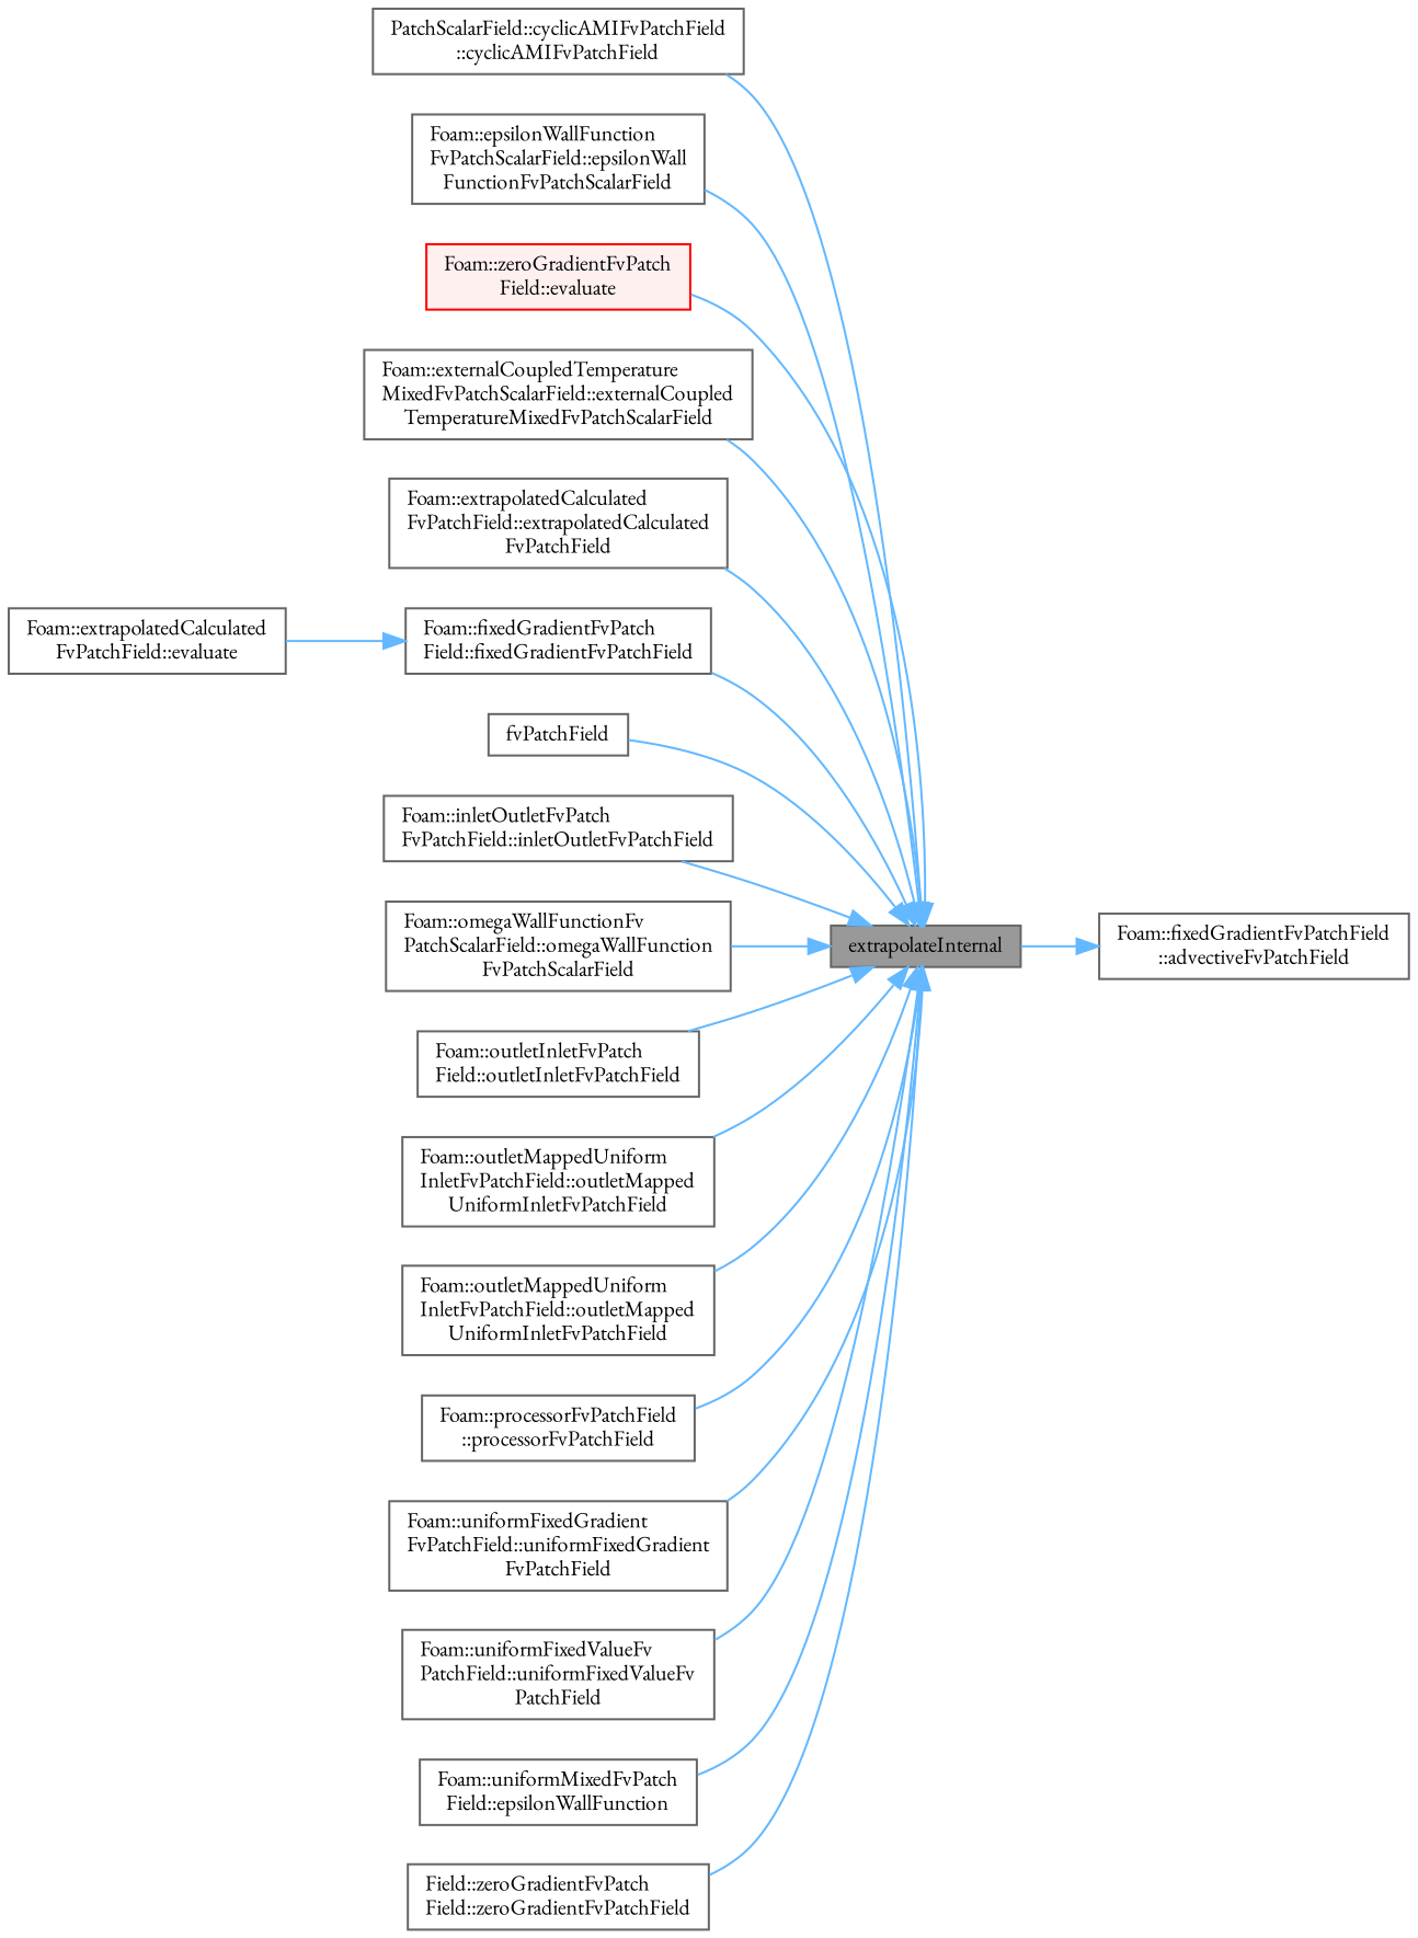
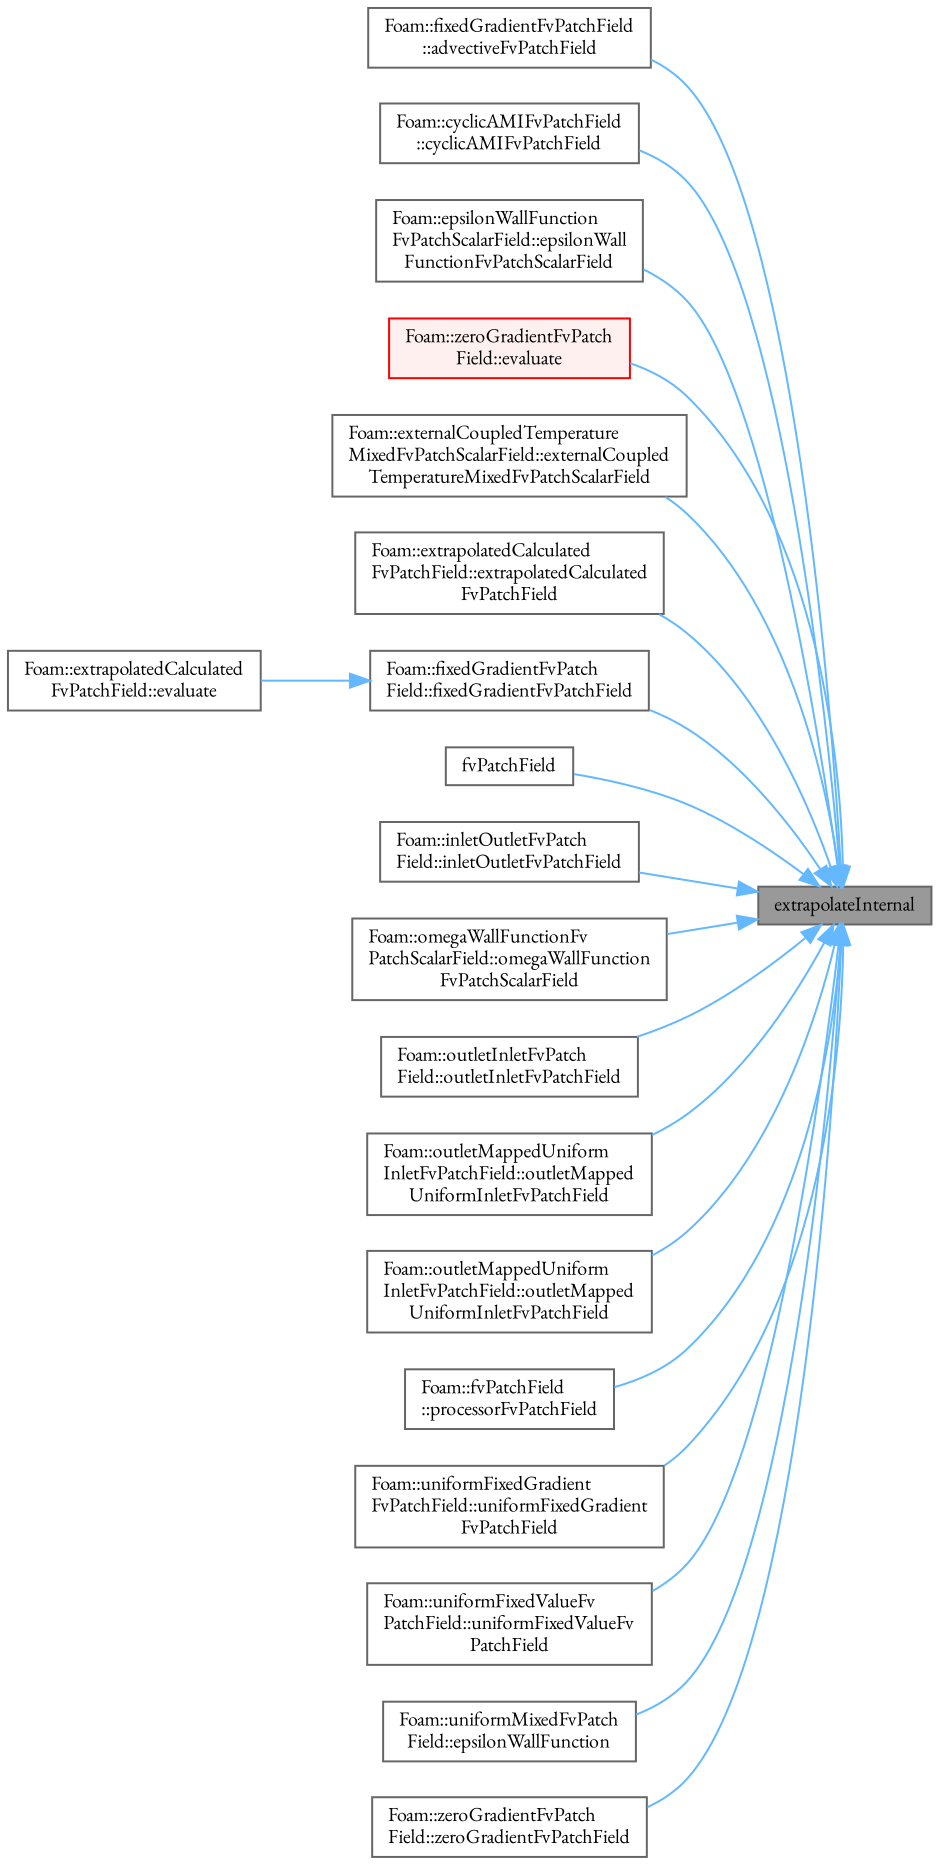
  digraph {
    fontname="EB Garamond"
    rankdir=RL
    node [color=grey40 fillcolor=white fontname="EB Garamond" fontsize=10 shape=box style=filled]
    edge [color=steelblue1 dir=back fontname="EB Garamond" fontsize=10 labelfontname=Helvetica labelfontsize=10 style=solid]
    n1 [color=gray40 fillcolor=grey60 fontcolor=black height=0.2 label=extrapolateInternal width=0.4]
    n2 [height=0.2 label="Foam::fixedGradientFvPatchField\l::advectiveFvPatchField" width=0.4]
-   n3 [height=0.2 label="PatchScalarField::cyclicAMIFvPatchField\l::cyclicAMIFvPatchField" width=0.4]
+   n3 [height=0.2 label="Foam::cyclicAMIFvPatchField\l::cyclicAMIFvPatchField" width=0.4]
    n4 [height=0.2 label="Foam::epsilonWallFunction\lFvPatchScalarField::epsilonWall\lFunctionFvPatchScalarField" width=0.4]
    n5 [color=red fillcolor="#FFF0F0" height=0.2 label="Foam::zeroGradientFvPatch\lField::evaluate" width=0.4]
    n6 [height=0.2 label="Foam::externalCoupledTemperature\lMixedFvPatchScalarField::externalCoupled\lTemperatureMixedFvPatchScalarField" width=0.4]
    n7 [height=0.2 label="Foam::extrapolatedCalculated\lFvPatchField::extrapolatedCalculated\lFvPatchField" width=0.4]
    n8 [height=0.2 label="Foam::fixedGradientFvPatch\lField::fixedGradientFvPatchField" width=0.4]
    n9 [height=0.2 label=fvPatchField width=0.4]
-   n10 [height=0.2 label="Foam::inletOutletFvPatch\lFvPatchField::inletOutletFvPatchField" width=0.4]
+   n10 [height=0.2 label="Foam::inletOutletFvPatch\lField::inletOutletFvPatchField" width=0.4]
    n11 [height=0.2 label="Foam::omegaWallFunctionFv\lPatchScalarField::omegaWallFunction\lFvPatchScalarField" width=0.4]
    n12 [height=0.2 label="Foam::outletInletFvPatch\lField::outletInletFvPatchField" width=0.4]
    n13 [height=0.2 label="Foam::outletMappedUniform\lInletFvPatchField::outletMapped\lUniformInletFvPatchField" width=0.4]
    n14 [height=0.2 label="Foam::outletMappedUniform\lInletFvPatchField::outletMapped\lUniformInletFvPatchField" width=0.4]
-   n15 [height=0.2 label="Foam::processorFvPatchField\l::processorFvPatchField" width=0.4]
+   n15 [height=0.2 label="Foam::fvPatchField\l::processorFvPatchField" width=0.4]
    n16 [height=0.2 label="Foam::uniformFixedGradient\lFvPatchField::uniformFixedGradient\lFvPatchField" width=0.4]
    n17 [height=0.2 label="Foam::uniformFixedValueFv\lPatchField::uniformFixedValueFv\lPatchField" width=0.4]
    n18 [height=0.2 label="Foam::uniformMixedFvPatch\lField::epsilonWallFunction" width=0.4]
-   n19 [height=0.2 label="Field::zeroGradientFvPatch\lField::zeroGradientFvPatchField" width=0.4]
+   n19 [height=0.2 label="Foam::zeroGradientFvPatch\lField::zeroGradientFvPatchField" width=0.4]
    n20 [height=0.2 label="Foam::extrapolatedCalculated\lFvPatchField::evaluate" width=0.4]
-   n2 -> n1
+   n1 -> n2
    n1 -> n3
    n1 -> n4
    n1 -> n5
    n1 -> n6
    n1 -> n7
    n1 -> n8
    n1 -> n9
    n1 -> n10
    n1 -> n11
    n1 -> n12
    n1 -> n13
    n1 -> n14
    n1 -> n15
    n1 -> n16
    n1 -> n17
    n1 -> n18
    n1 -> n19
    n8 -> n20
  }
